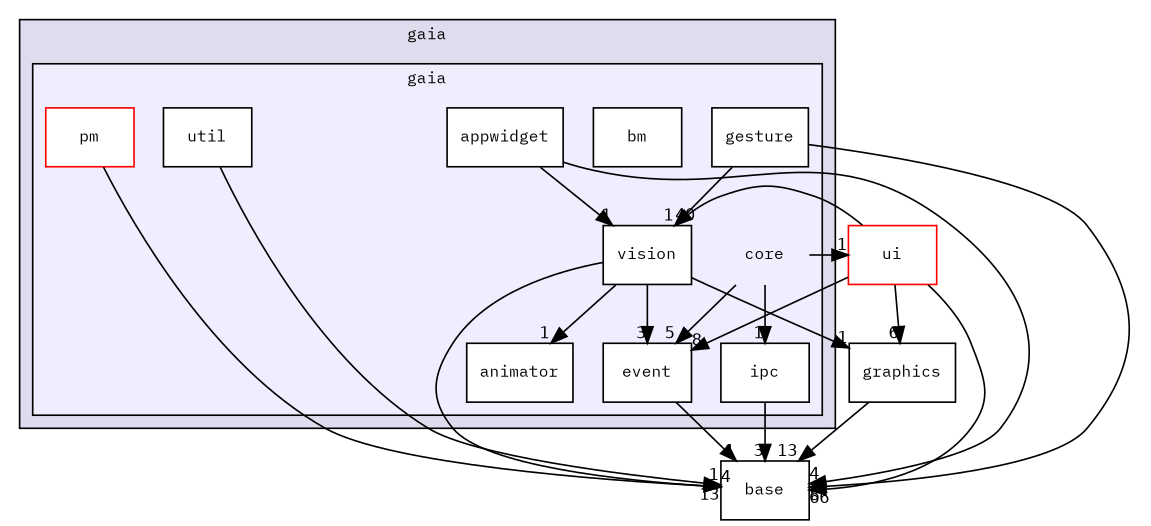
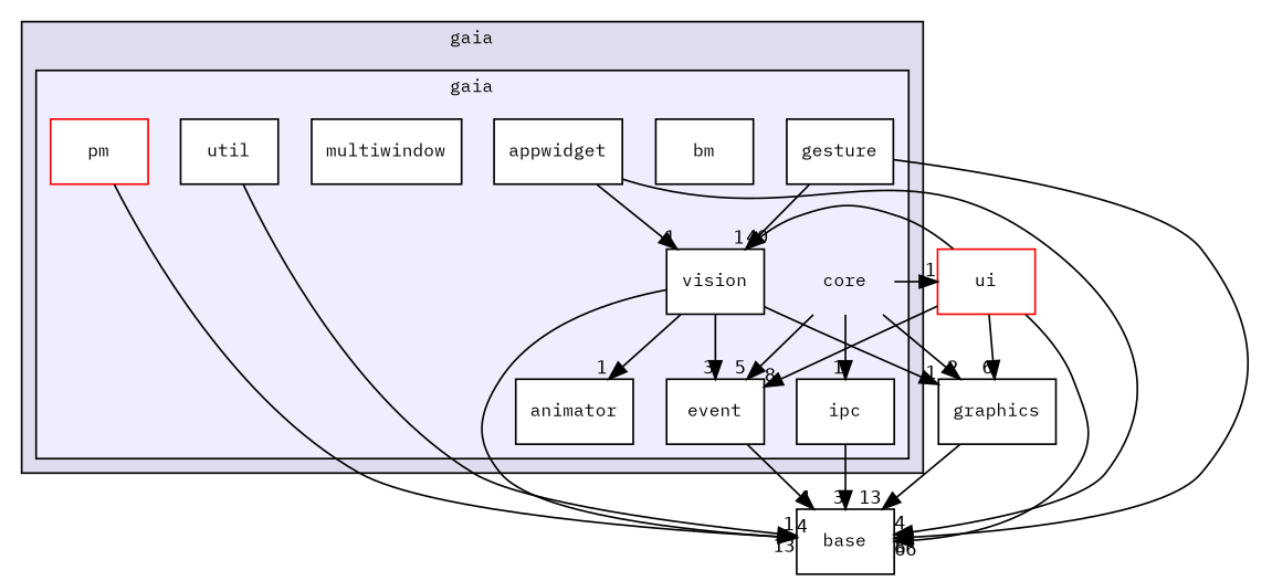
  digraph {
    compound=true
    fontname="IBM Plex Mono"
    node [fontname="IBM Plex Mono" fontsize=10 shape=box color=black fillcolor=white style=filled]
    edge [fontname="IBM Plex Mono" headlabel=1 labeldistance=1.5 labelfontname=Helvetica labelfontsize=10]
    n1 [label=core shape=plaintext color="" fillcolor="" style=""]
    n2 [label=animator]
    n3 [label=appwidget]
    n4 [label=bm]
    n5 [label=event]
    n6 [label=gesture]
    n7 [label=ipc]
+   n8 [label=multiwindow]
    n9 [color=red label=pm]
    n10 [label=util]
    n11 [label=vision]
    n12 [label=graphics color="" fillcolor="" style=""]
    n13 [color=red label=ui]
    n14 [label=base color="" fillcolor="" style=""]
    subgraph cluster_1 {
      bgcolor="#ddddee"
      fontsize=10
      label=gaia
      pencolor=black
      subgraph cluster_2 {
        bgcolor="#eeeeff"
        fontsize=10
        label=gaia
        pencolor=black
        n1
        n2
        n3
        n4
        n5
        n6
        n7
+       n8
        n9
        n10
        n11
      }
    }
    n1 -> n5 [headlabel=5]
    n1 -> n7
+   n1 -> n12 [headlabel=2]
    n1 -> n13
    n3 -> n11
    n3 -> n14 [headlabel=4]
    n5 -> n14
    n6 -> n11
    n6 -> n14 [headlabel=8]
    n7 -> n14 [headlabel=3]
    n9 -> n14 [headlabel=13]
    n10 -> n14
    n11 -> n2
    n11 -> n5 [headlabel=3]
    n11 -> n12
    n11 -> n14 [headlabel=4]
    n12 -> n14 [headlabel=13]
    n13 -> n5 [headlabel=8]
    n13 -> n11 [headlabel=40]
    n13 -> n12 [headlabel=6]
    n13 -> n14 [headlabel=66]
  }
